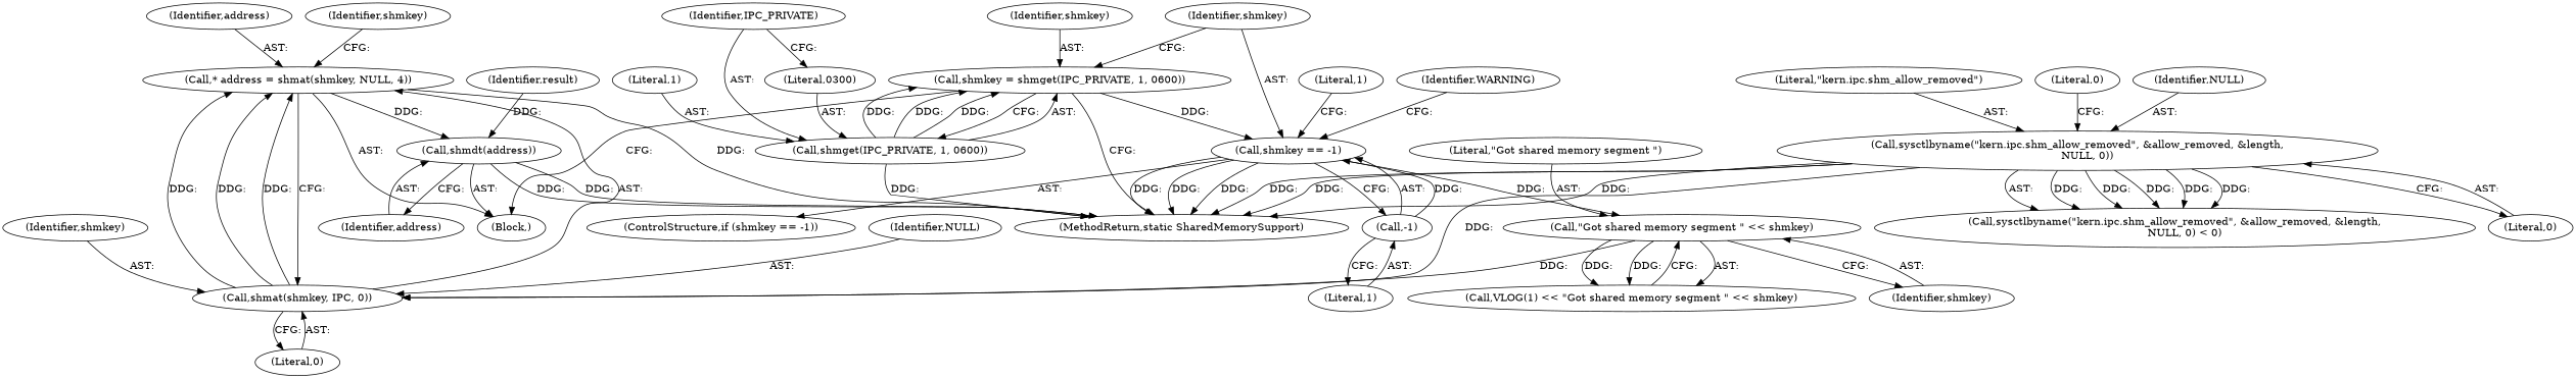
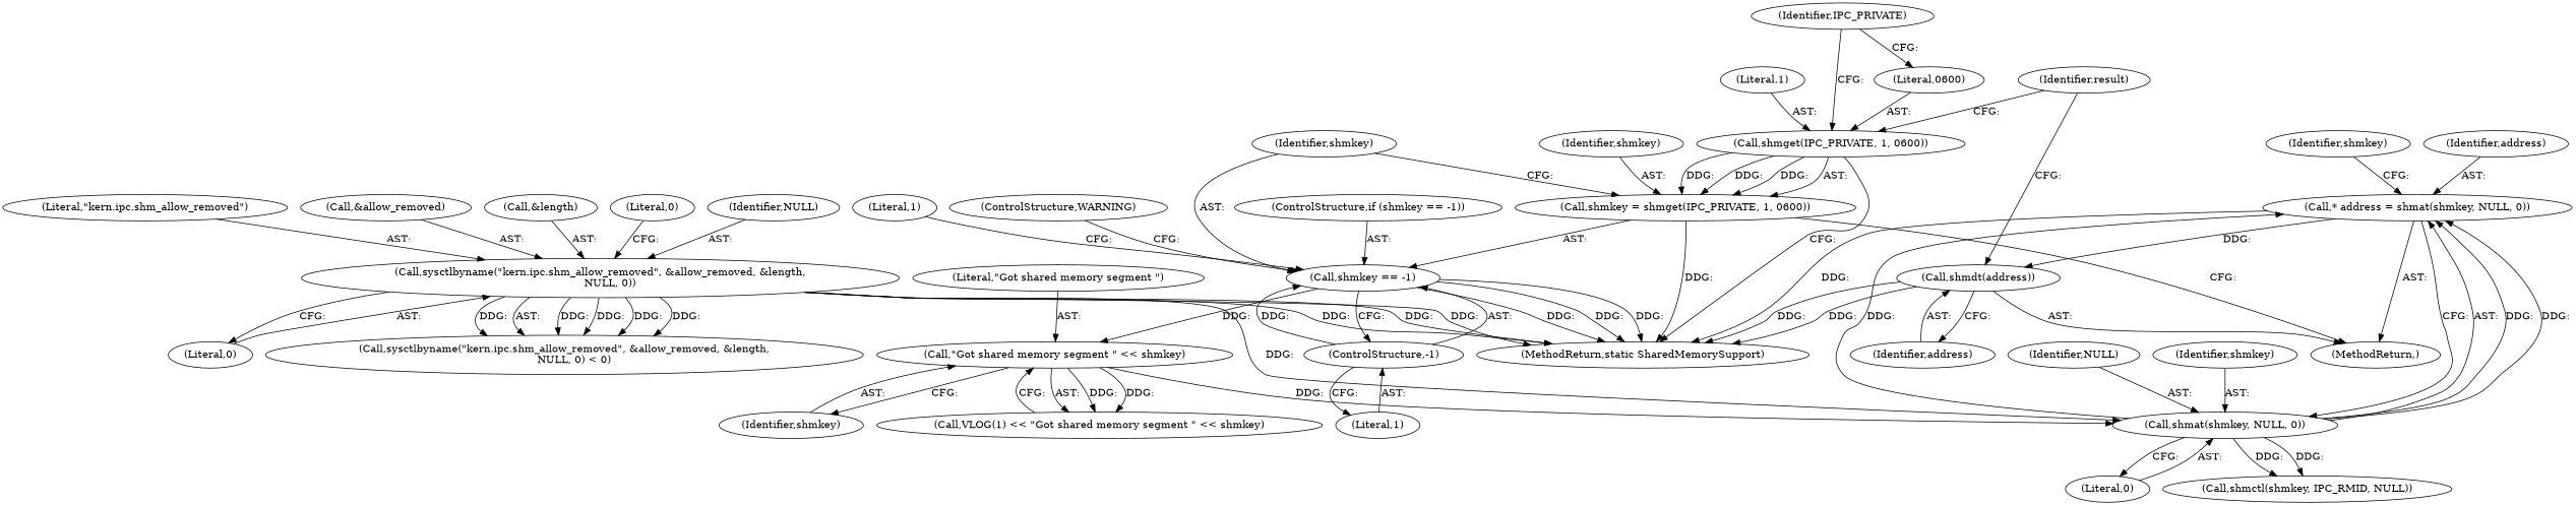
  digraph {
    n1 [label="(Call,shmdt(address))"]
    n2 [label="(Identifier,address)"]
    n3 [label="(MethodReturn,static SharedMemorySupport)"]
-   n4 [label="(Block,)"]
-   n5 [label="(Call,* address = shmat(shmkey, NULL, 4))"]
-   n6 [label="(Call,shmat(shmkey, IPC, 0))"]
+   n4 [label="(MethodReturn,)"]
+   n5 [label="(Call,* address = shmat(shmkey, NULL, 0))"]
+   n6 [label="(Call,shmat(shmkey, NULL, 0))"]
    n7 [label="(Literal,0)"]
+   n8 [label="(Call,shmctl(shmkey, IPC_RMID, NULL))"]
    n9 [label="(Call,\"Got shared memory segment \" << shmkey)"]
    n10 [label="(Identifier,shmkey)"]
    n11 [label="(Call,VLOG(1) << \"Got shared memory segment \" << shmkey)"]
    n12 [label="(Call,shmkey == -1)"]
-   n13 [label="(Call,-1)"]
+   n13 [label="(ControlStructure,-1)"]
    n14 [label="(ControlStructure,if (shmkey == -1))"]
    n15 [label="(Literal,1)"]
    n16 [label="(Call,shmkey = shmget(IPC_PRIVATE, 1, 0600))"]
    n17 [label="(Call,shmget(IPC_PRIVATE, 1, 0600))"]
-   n18 [label="(Literal,0300)"]
+   n18 [label="(Literal,0600)"]
    n19 [label="(Call,sysctlbyname(\"kern.ipc.shm_allow_removed\", &allow_removed, &length,\n      NULL, 0))"]
    n20 [label="(Call,sysctlbyname(\"kern.ipc.shm_allow_removed\", &allow_removed, &length,\n      NULL, 0) < 0)"]
    n21 [label="(Literal,0)"]
    n22 [label="(Literal,1)"]
    n23 [label="(Literal,1)"]
    n24 [label="(Identifier,shmkey)"]
    n25 [label="(Identifier,address)"]
    n26 [label="(Literal,\"Got shared memory segment \")"]
    n27 [label="(Identifier,NULL)"]
+   n28 [label="(Call,&allow_removed)"]
    n29 [label="(Identifier,result)"]
    n30 [label="(Identifier,shmkey)"]
    n31 [label="(Identifier,shmkey)"]
+   n32 [label="(Call,&length)"]
    n33 [label="(Literal,0)"]
-   n34 [label="(Identifier,WARNING)"]
+   n34 [label="(ControlStructure,WARNING)"]
    n35 [label="(Identifier,NULL)"]
    n36 [label="(Literal,\"kern.ipc.shm_allow_removed\")"]
    n37 [label="(Identifier,shmkey)"]
    n38 [label="(Identifier,IPC_PRIVATE)"]
    n1 -> n2 [label="CFG: "]
    n1 -> n3 [label="DDG: "]
    n1 -> n3 [label="DDG: "]
    n1 -> n4 [label="AST: "]
    n2 -> n1 [label="AST: "]
    n5 -> n1 [label="DDG: "]
    n5 -> n3 [label="DDG: "]
    n5 -> n4 [label="AST: "]
    n5 -> n6 [label="CFG: "]
    n6 -> n5 [label="AST: "]
    n6 -> n5 [label="DDG: "]
    n6 -> n5 [label="DDG: "]
    n6 -> n5 [label="DDG: "]
    n6 -> n7 [label="CFG: "]
+   n6 -> n8 [label="DDG: "]
+   n6 -> n8 [label="DDG: "]
    n7 -> n6 [label="AST: "]
    n9 -> n6 [label="DDG: "]
    n9 -> n10 [label="CFG: "]
    n9 -> n11 [label="AST: "]
    n9 -> n11 [label="DDG: "]
    n9 -> n11 [label="DDG: "]
    n10 -> n9 [label="AST: "]
    n11 -> n9 [label="CFG: "]
    n12 -> n3 [label="DDG: "]
    n12 -> n3 [label="DDG: "]
    n12 -> n3 [label="DDG: "]
    n12 -> n9 [label="DDG: "]
    n12 -> n13 [label="CFG: "]
-   n12 -> n14 [label="AST: "]
+   n14 -> n12 [label="AST: "]
    n13 -> n12 [label="AST: "]
    n13 -> n12 [label="DDG: "]
    n13 -> n15 [label="CFG: "]
    n15 -> n13 [label="AST: "]
-   n16 -> n3 [label="CFG: "]
+   n16 -> n3 [label="DDG: "]
    n16 -> n4 [label="CFG: "]
-   n16 -> n12 [label="DDG: "]
-   n16 -> n17 [label="CFG: "]
-   n17 -> n3 [label="DDG: "]
+   n16 -> n12 [label="AST: "]
+   n29 -> n17 [label="CFG: "]
+   n17 -> n3 [label="CFG: "]
    n17 -> n16 [label="AST: "]
    n17 -> n16 [label="DDG: "]
    n17 -> n16 [label="DDG: "]
    n17 -> n16 [label="DDG: "]
    n18 -> n17 [label="AST: "]
    n19 -> n3 [label="DDG: "]
    n19 -> n3 [label="DDG: "]
    n19 -> n3 [label="DDG: "]
    n19 -> n6 [label="DDG: "]
    n19 -> n20 [label="AST: "]
    n19 -> n20 [label="DDG: "]
    n19 -> n20 [label="DDG: "]
    n19 -> n20 [label="DDG: "]
    n19 -> n20 [label="DDG: "]
    n19 -> n20 [label="DDG: "]
    n19 -> n21 [label="CFG: "]
    n21 -> n19 [label="AST: "]
    n22 -> n17 [label="AST: "]
    n23 -> n12 [label="CFG: "]
    n24 -> n5 [label="CFG: "]
    n25 -> n5 [label="AST: "]
    n26 -> n9 [label="AST: "]
    n27 -> n6 [label="AST: "]
-   n29 -> n1 [label="DDG: "]
+   n28 -> n19 [label="AST: "]
+   n29 -> n1 [label="CFG: "]
    n30 -> n12 [label="AST: "]
    n30 -> n16 [label="CFG: "]
    n31 -> n16 [label="AST: "]
+   n32 -> n19 [label="AST: "]
    n33 -> n19 [label="CFG: "]
    n34 -> n12 [label="CFG: "]
    n35 -> n19 [label="AST: "]
    n36 -> n19 [label="AST: "]
    n37 -> n6 [label="AST: "]
-   n38 -> n17 [label="AST: "]
+   n38 -> n17 [label="CFG: "]
    n38 -> n18 [label="CFG: "]
  }
